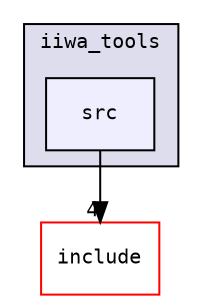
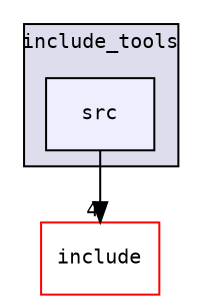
  digraph {
    compound=true
    fontname="DejaVu Sans Mono"
    node [fontname="DejaVu Sans Mono" fontsize=10 shape=box style=filled]
    n1 [fillcolor="#eeeeff" label=src pencolor=black]
    n2 [color=red fillcolor=white label=include]
    subgraph cluster_1 {
      bgcolor="#ddddee"
      fontsize=10
-     label=iiwa_tools
+     label=include_tools
      pencolor=black
      n1
    }
    n1 -> n2 [headlabel=4 labeldistance=1.5 labelfontname=Helvetica labelfontsize=10 fontname="DejaVu Sans Mono"]
  }
